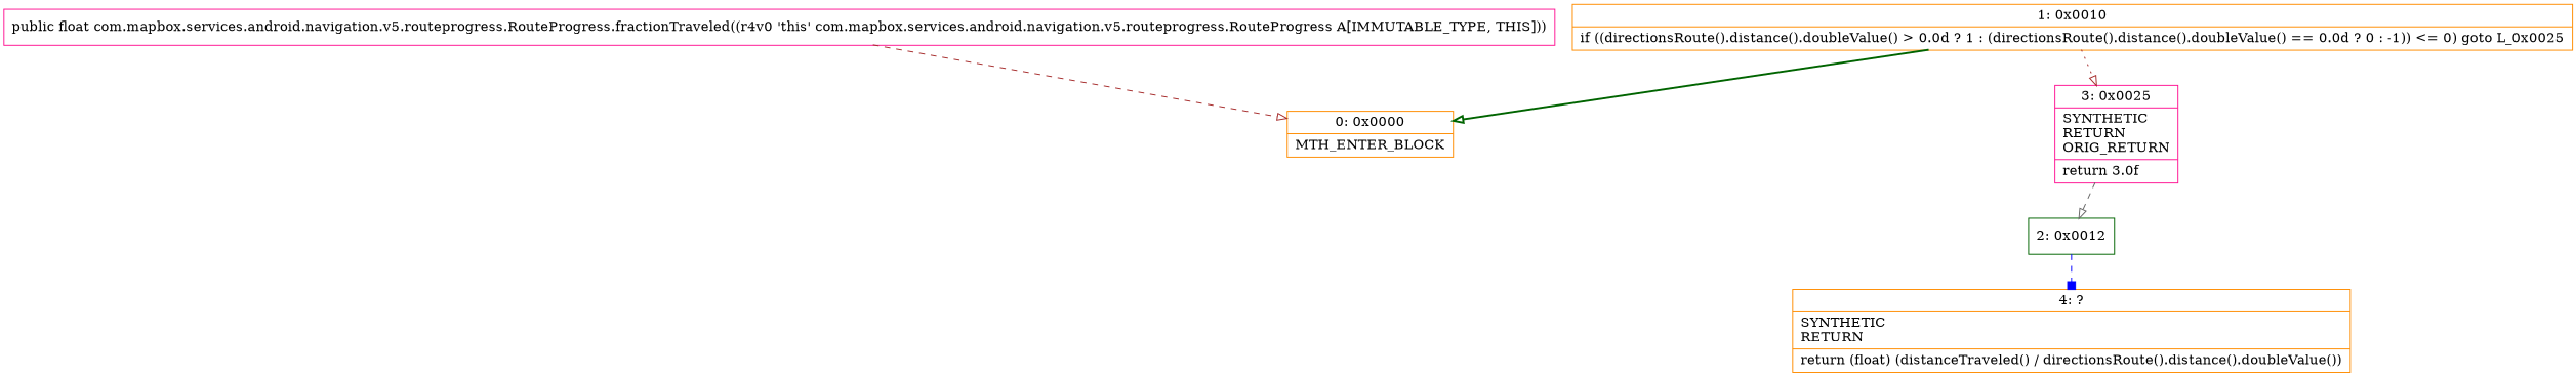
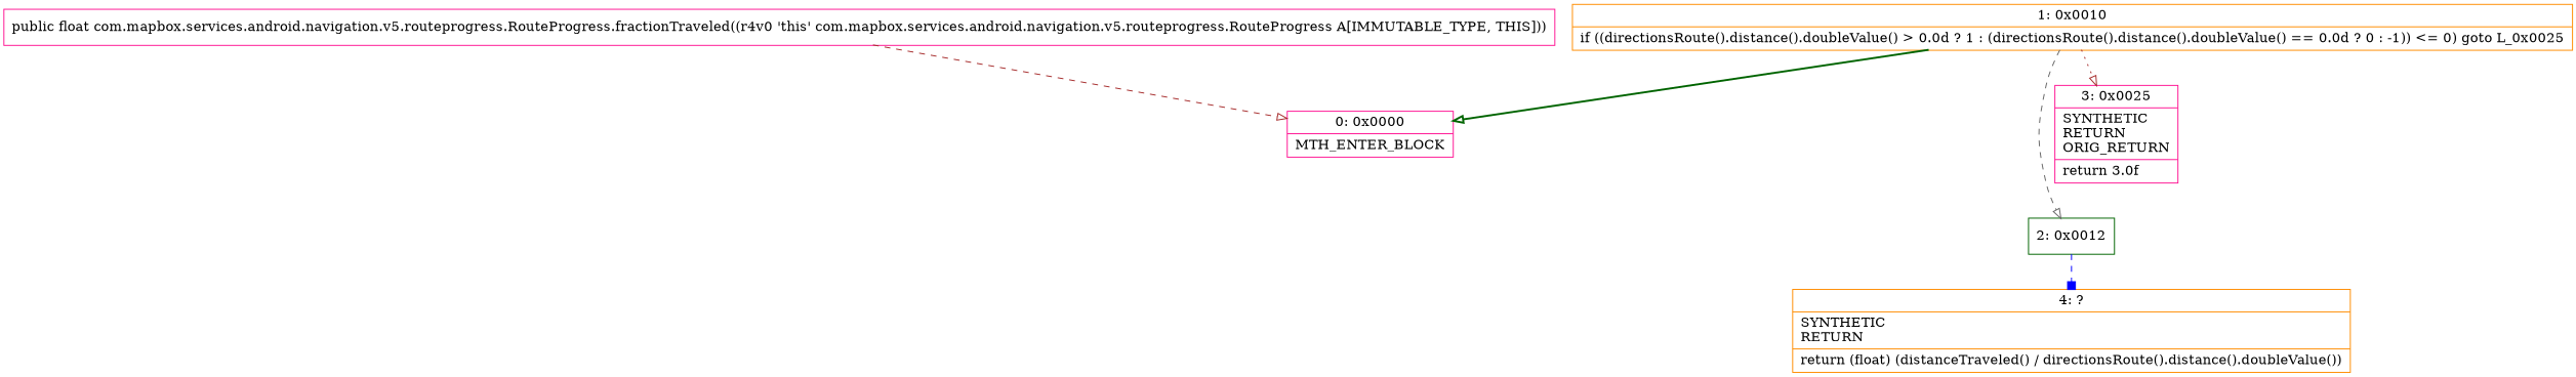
  digraph {
    node [color=deeppink shape=record]
    edge [arrowhead=onormal color=brown style=dashed]
-   n1 [color=darkorange label="{0\:\ 0x0000|MTH_ENTER_BLOCK\l}"]
+   n1 [label="{0\:\ 0x0000|MTH_ENTER_BLOCK\l}"]
    n2 [color=darkorange label="{1\:\ 0x0010|if ((directionsRoute().distance().doubleValue() \> 0.0d ? 1 : (directionsRoute().distance().doubleValue() == 0.0d ? 0 : \-1)) \<= 0) goto L_0x0025\l}"]
    n3 [color=darkgreen label="{2\:\ 0x0012}"]
    n4 [label="{3\:\ 0x0025|SYNTHETIC\lRETURN\lORIG_RETURN\l|return 3.0f\l}"]
    n5 [color=darkorange label="{4\:\ ?|SYNTHETIC\lRETURN\l|return (float) (distanceTraveled() \/ directionsRoute().distance().doubleValue())\l}"]
    n6 [label="{public float com.mapbox.services.android.navigation.v5.routeprogress.RouteProgress.fractionTraveled((r4v0 'this' com.mapbox.services.android.navigation.v5.routeprogress.RouteProgress A[IMMUTABLE_TYPE, THIS])) }"]
    n2 -> n1 [color=darkgreen style=bold]
-   n4 -> n3 [color=gray40]
+   n2 -> n3 [color=gray40]
    n2 -> n4 [style=dotted]
    n3 -> n5 [arrowhead=box color=blue]
    n6 -> n1
  }
